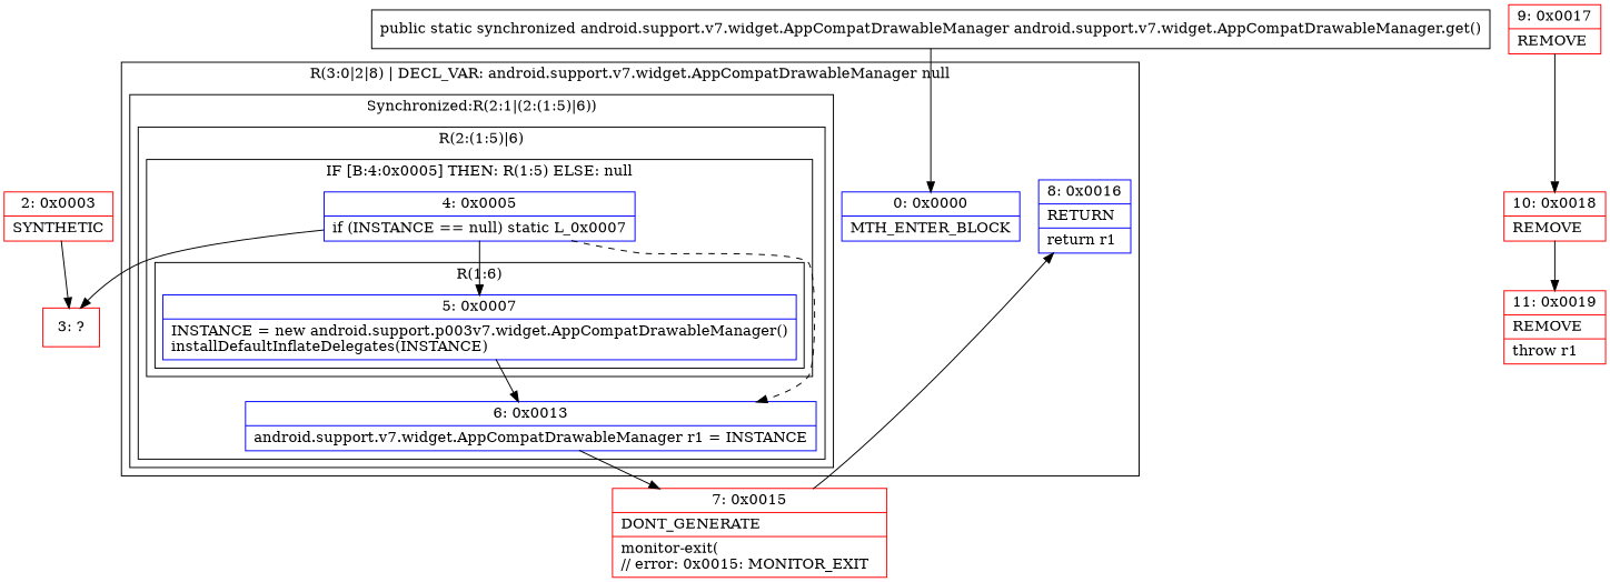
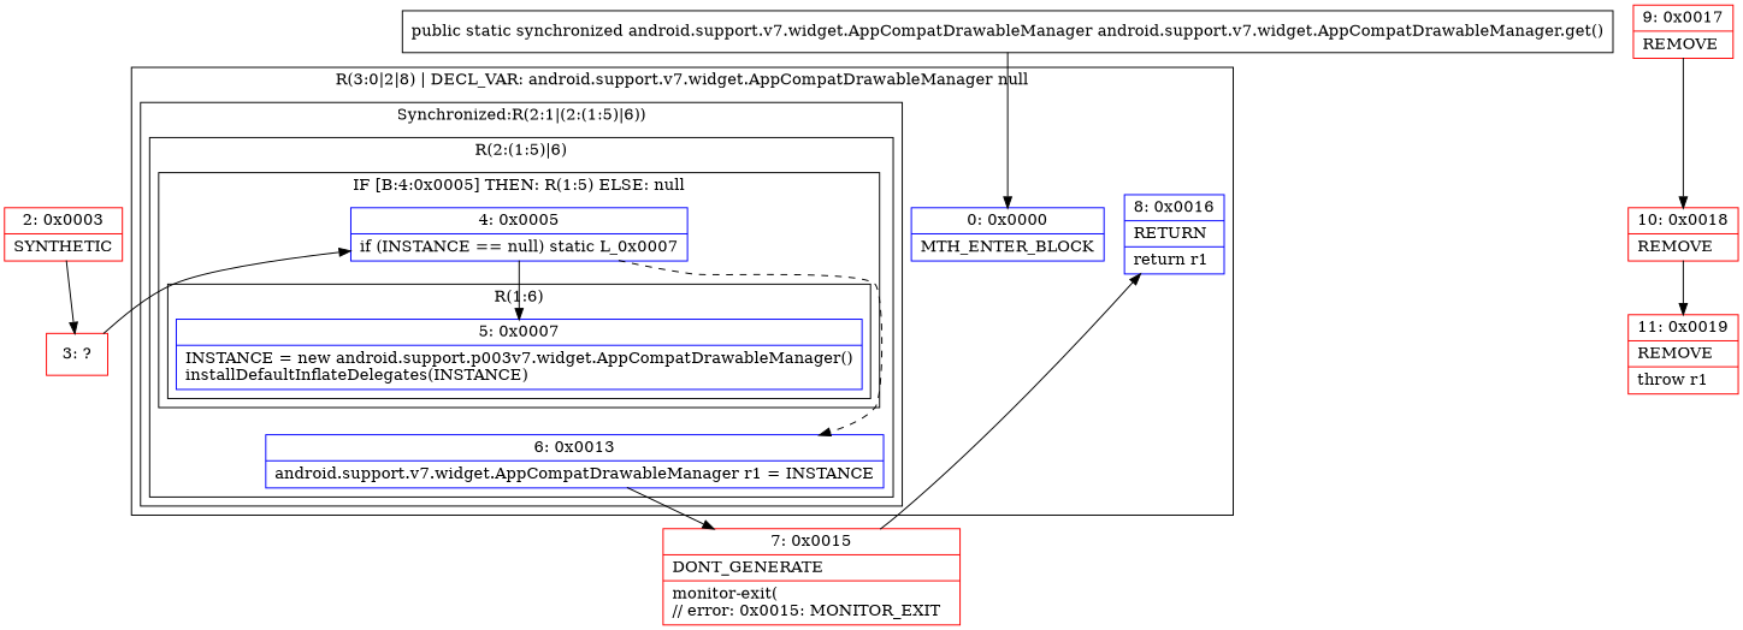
  digraph {
    node [color=red shape=record]
    n1 [color=blue label="{5\:\ 0x0007|INSTANCE = new android.support.p003v7.widget.AppCompatDrawableManager()\linstallDefaultInflateDelegates(INSTANCE)\l}"]
    n2 [color=blue label="{4\:\ 0x0005|if (INSTANCE == null) static L_0x0007\l}"]
    n3 [color=blue label="{6\:\ 0x0013|android.support.v7.widget.AppCompatDrawableManager r1 = INSTANCE\l}"]
    n4 [color=blue label="{0\:\ 0x0000|MTH_ENTER_BLOCK\l}"]
    n5 [color=blue label="{8\:\ 0x0016|RETURN\l|return r1\l}"]
    n6 [label="{7\:\ 0x0015|DONT_GENERATE\l|monitor\-exit(\l\/\/ error: 0x0015: MONITOR_EXIT  \l}"]
    n7 [label="{2\:\ 0x0003|SYNTHETIC\l}"]
    n8 [label="{3\:\ ?}"]
    n9 [label="{9\:\ 0x0017|REMOVE\l}"]
    n10 [label="{10\:\ 0x0018|REMOVE\l}"]
    n11 [label="{11\:\ 0x0019|REMOVE\l|throw r1\l}"]
    n12 [label="{public static synchronized android.support.v7.widget.AppCompatDrawableManager android.support.v7.widget.AppCompatDrawableManager.get() }" color=""]
    subgraph cluster_1 {
      label="R(3:0|2|8) | DECL_VAR: android.support.v7.widget.AppCompatDrawableManager null\l"
      n4
      n5
      subgraph cluster_2 {
        label="Synchronized:R(2:1|(2:(1:5)|6))"
        subgraph cluster_3 {
          label="R(2:(1:5)|6)"
          n3
          subgraph cluster_4 {
            label="IF [B:4:0x0005] THEN: R(1:5) ELSE: null"
            n2
            subgraph cluster_5 {
              label="R(1:6)"
              n1
            }
          }
        }
      }
    }
-   n1 -> n3
    n2 -> n1
    n2 -> n3 [style=dashed]
    n3 -> n6
    n6 -> n5
    n7 -> n8
-   n2 -> n8
+   n8 -> n2
    n9 -> n10
    n10 -> n11
    n12 -> n4
  }
